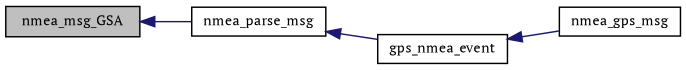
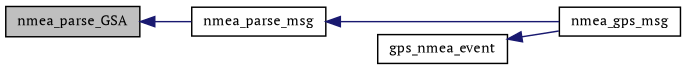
  digraph {
    fontname="PT Serif"
    rankdir=LR
    node [color=black fillcolor=white fontname="PT Serif" fontsize=10 shape=record style=filled]
    edge [color=midnightblue dir=back fontname="PT Serif" fontsize=10 labelfontname=FreeSans labelfontsize=10 style=solid]
-   n1 [fillcolor=grey75 fontcolor=black height=0.2 label=nmea_msg_GSA width=0.4]
+   n1 [fillcolor=grey75 fontcolor=black height=0.2 label=nmea_parse_GSA width=0.4]
    n2 [height=0.2 label=nmea_parse_msg width=0.4]
    n3 [height=0.2 label=nmea_gps_msg width=0.4]
    n4 [height=0.2 label=gps_nmea_event width=0.4]
    n1 -> n2
-   n2 -> n4
+   n2 -> n3
    n4 -> n3
  }
